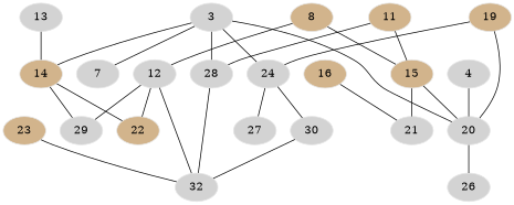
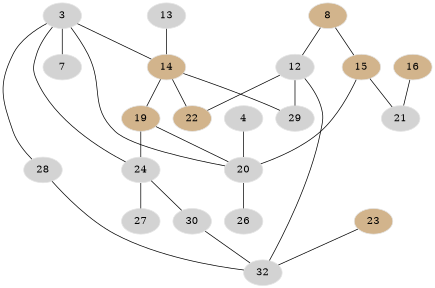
  graph {
    node [color=gray90 fillcolor=lightgrey style=filled]
    edge [weight=1.0]
    3
    7
    14 [fillcolor=tan]
    20
    24
    28
    22 [fillcolor=tan]
    29
    19 [fillcolor=tan]
    26
    27
    30
    32
    4
    8 [fillcolor=tan]
    12
    15 [fillcolor=tan]
    21
-   11 [fillcolor=tan]
    13
    16 [fillcolor=tan]
    23 [fillcolor=tan]
    3 -- 7
    3 -- 14
    3 -- 20
    3 -- 24
    3 -- 28
    14 -- 22
    14 -- 29
+   14 -- 19
    20 -- 26
    24 -- 27
    24 -- 30
    28 -- 32
    19 -- 20
    19 -- 24
    30 -- 32
    4 -- 20
    8 -- 12
    8 -- 15
    12 -- 22
    12 -- 29 [weight=2.0]
    12 -- 32
    15 -- 20
    15 -- 21 [weight=2.0]
-   11 -- 28
-   11 -- 15
    13 -- 14
    16 -- 21
    23 -- 32
  }
